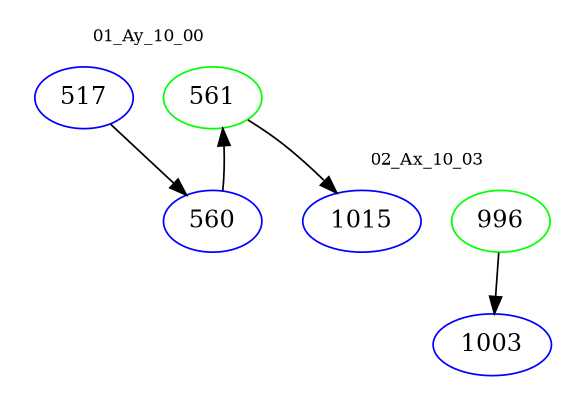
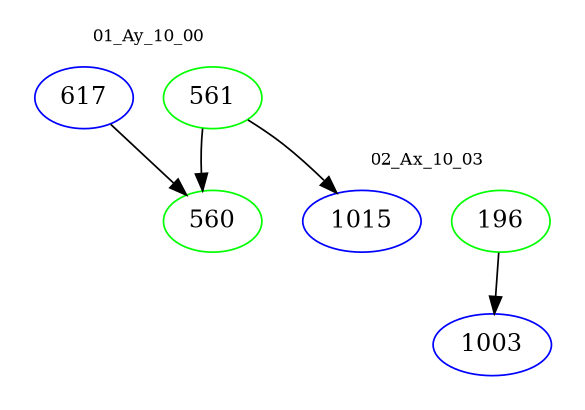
  digraph {
    node [color=blue]
    edge [color=black]
-   n1 [color=green label=996]
+   n1 [color=green label=196]
    n2 [label=1003]
    n3 [label=1015]
    n4 [color=green label=561]
-   n5 [label=560]
-   n6 [label=517]
+   n5 [color=green label=560]
+   n6 [label=617]
    subgraph cluster_1 {
      color=white
      fontsize=10
      label="02_Ax_10_03"
      n1
      n2
      n3
    }
    subgraph cluster_2 {
      color=white
      fontsize=10
      label="01_Ay_10_00"
      n4
      n5
      n6
    }
    n1 -> n2
    n4 -> n3
-   n5 -> n4
+   n4 -> n5
    n6 -> n5
  }
